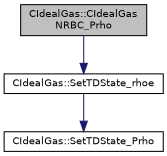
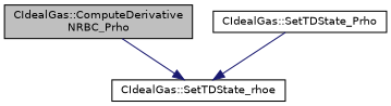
  digraph {
    rankdir=TB
    node [color=black fillcolor=white fontname=Helvetica fontsize=10 shape=record style=filled]
    edge [color=midnightblue fontname=Helvetica fontsize=10 labelfontname=Helvetica labelfontsize=10 style=solid]
-   n1 [fillcolor=grey75 fontcolor=black height=0.2 label="CIdealGas::CIdealGas\lNRBC_Prho" width=0.4]
+   n1 [fillcolor=grey75 fontcolor=black height=0.2 label="CIdealGas::ComputeDerivative\lNRBC_Prho" width=0.4]
    n2 [height=0.2 label="CIdealGas::SetTDState_rhoe" width=0.4]
    n3 [height=0.2 label="CIdealGas::SetTDState_Prho" width=0.4]
    n1 -> n2
-   n2 -> n3
+   n3 -> n2
  }
